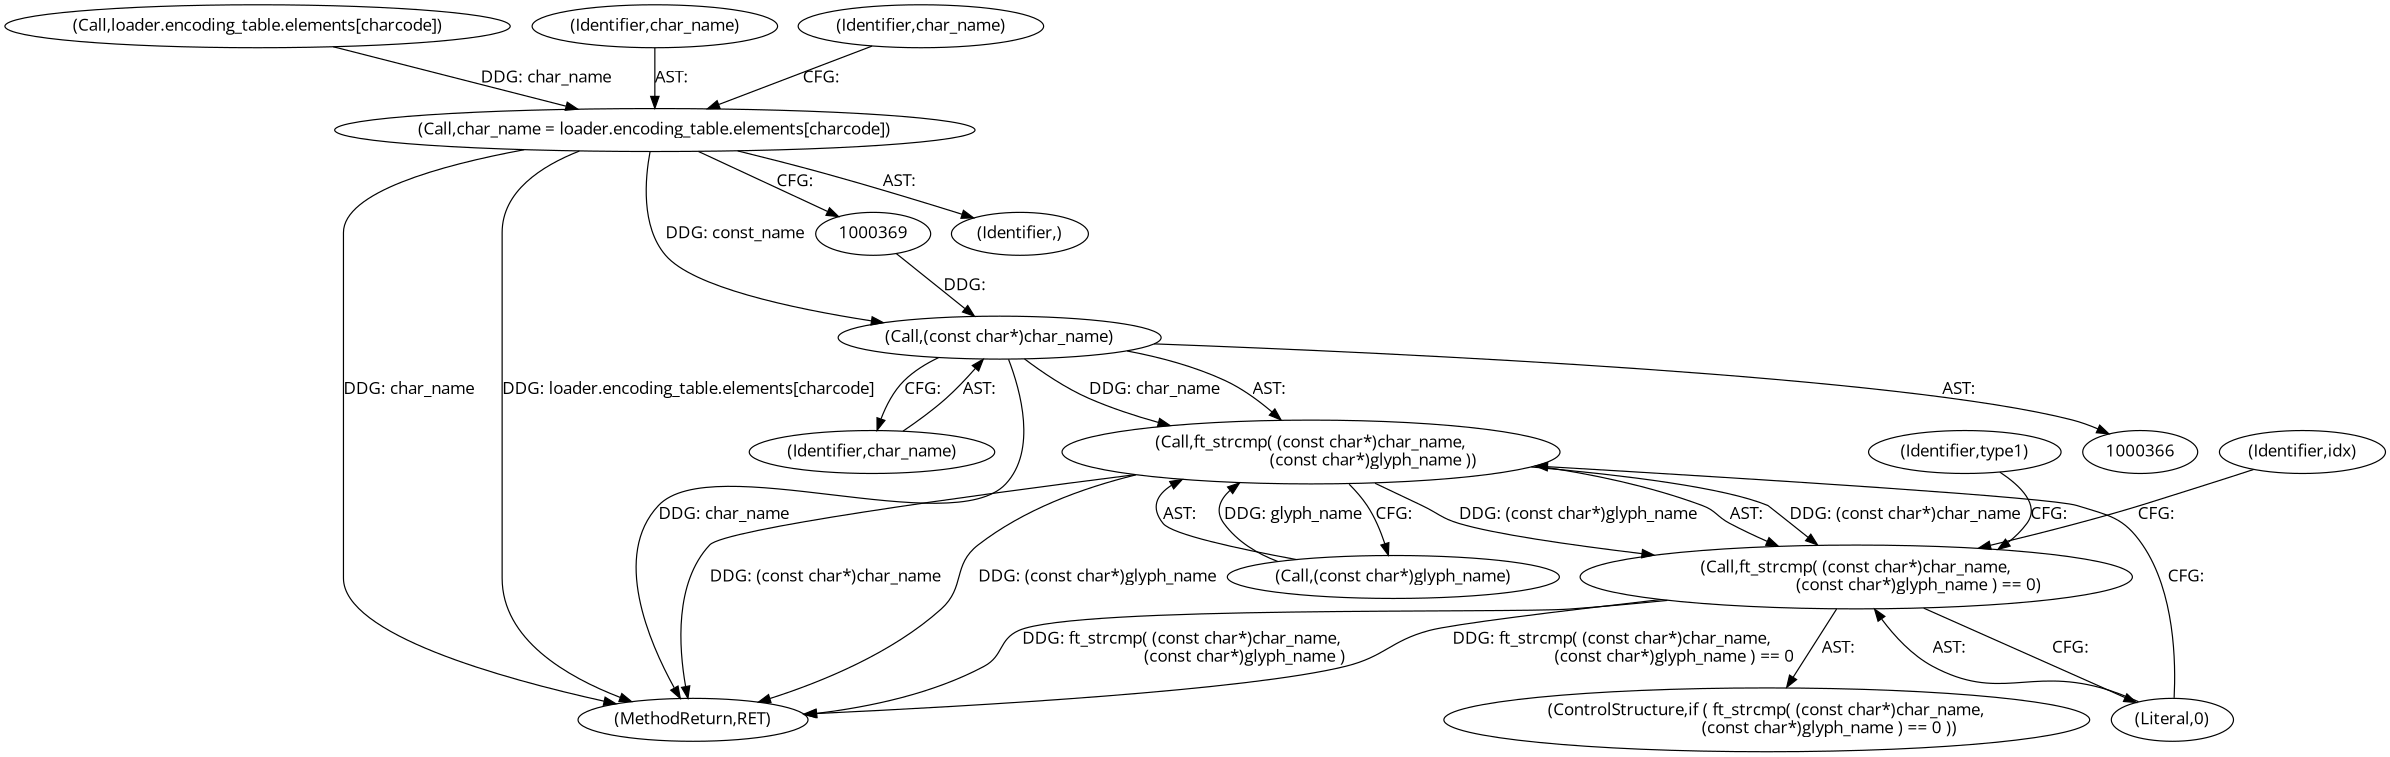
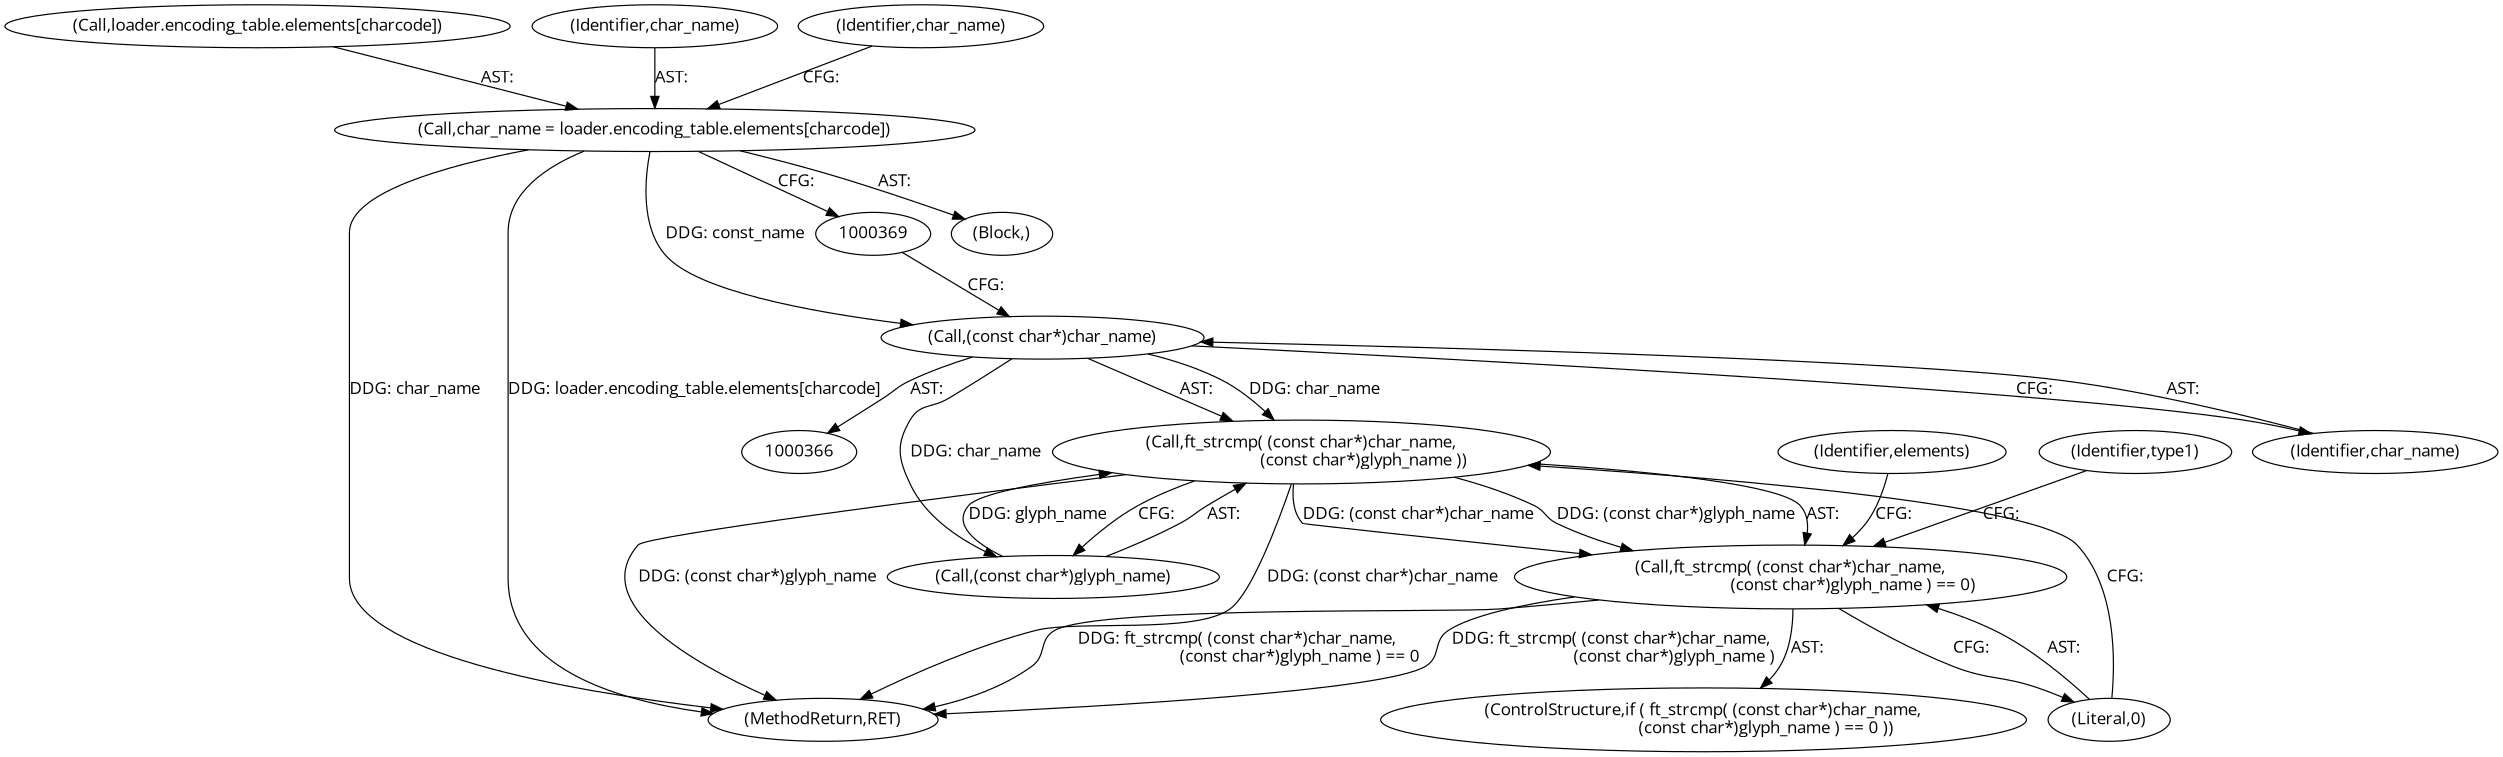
  digraph {
    fontname="Open Sans"
    node [fontname="Open Sans"]
    edge [fontname="Open Sans"]
    n1 [label="(Call,char_name = loader.encoding_table.elements[charcode])"]
    n2 [label="(Call,(const char*)char_name)"]
-   n3 [label="(Identifier,)"]
+   n3 [label="(Block,)"]
    n4 [label="(MethodReturn,RET)"]
    1000369
    n6 [label="(Call,ft_strcmp( (const char*)char_name,\n                            (const char*)glyph_name ))"]
    n7 [label="(Identifier,char_name)"]
    1000366
    n9 [label="(Call,loader.encoding_table.elements[charcode])"]
    n10 [label="(Call,ft_strcmp( (const char*)char_name,\n                            (const char*)glyph_name ) == 0)"]
    n11 [label="(Call,(const char*)glyph_name)"]
    n12 [label="(ControlStructure,if ( ft_strcmp( (const char*)char_name,\n                            (const char*)glyph_name ) == 0 ))"]
    n13 [label="(Literal,0)"]
    n14 [label="(Identifier,char_name)"]
    n15 [label="(Identifier,type1)"]
-   n16 [label="(Identifier,idx)"]
+   n16 [label="(Identifier,elements)"]
    n17 [label="(Identifier,char_name)"]
    n1 -> n2 [label="DDG: const_name"]
    n1 -> n3 [label="AST: "]
    n1 -> n4 [label="DDG: char_name"]
    n1 -> n4 [label="DDG: loader.encoding_table.elements[charcode]"]
    n1 -> 1000369 [label="CFG: "]
-   n2 -> n4 [label="DDG: char_name"]
+   n2 -> n11 [label="DDG: char_name"]
    n2 -> n6 [label="AST: "]
    n2 -> n6 [label="DDG: char_name"]
    n2 -> n7 [label="CFG: "]
    n2 -> 1000366 [label="AST: "]
-   1000369 -> n2 [label="DDG: "]
+   1000369 -> n2 [label="CFG: "]
    n6 -> n4 [label="DDG: (const char*)char_name"]
    n6 -> n4 [label="DDG: (const char*)glyph_name"]
    n6 -> n10 [label="AST: "]
    n6 -> n10 [label="DDG: (const char*)char_name"]
    n6 -> n10 [label="DDG: (const char*)glyph_name"]
    n6 -> n11 [label="CFG: "]
    n7 -> n2 [label="AST: "]
-   n9 -> n1 [label="DDG: char_name"]
+   n9 -> n1 [label="AST: "]
    n10 -> n4 [label="DDG: ft_strcmp( (const char*)char_name,\n                            (const char*)glyph_name )"]
    n10 -> n4 [label="DDG: ft_strcmp( (const char*)char_name,\n                            (const char*)glyph_name ) == 0"]
    n10 -> n12 [label="AST: "]
    n10 -> n13 [label="CFG: "]
    n11 -> n6 [label="AST: "]
    n11 -> n6 [label="DDG: glyph_name"]
    n13 -> n6 [label="CFG: "]
    n13 -> n10 [label="AST: "]
    n14 -> n1 [label="AST: "]
    n15 -> n10 [label="CFG: "]
    n16 -> n10 [label="CFG: "]
    n17 -> n1 [label="CFG: "]
  }
